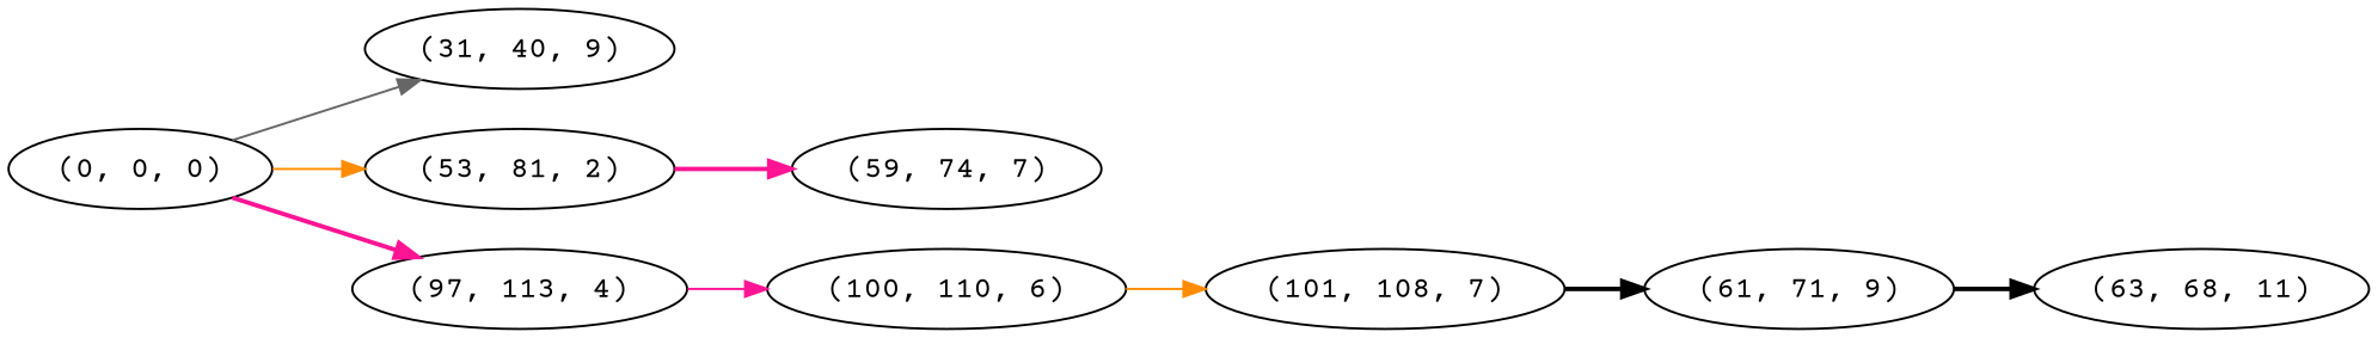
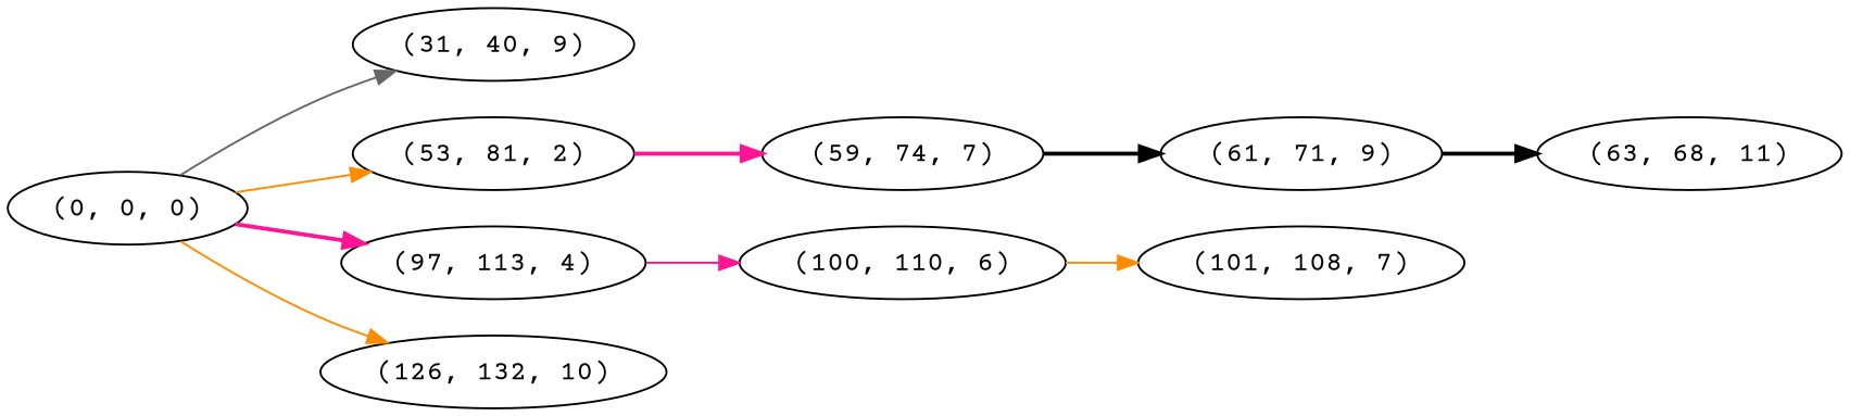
  digraph {
    fontname="Courier Prime"
    rankdir=LR
    node [fontname="Courier Prime"]
    edge [color=darkorange fontname="Courier Prime" style=solid]
    "(0, 0, 0)"
    "(31, 40, 9)"
    "(53, 81, 2)"
    "(97, 113, 4)"
+   "(126, 132, 10)"
    "(59, 74, 7)"
    "(100, 110, 6)"
    "(61, 71, 9)"
    "(63, 68, 11)"
    "(101, 108, 7)"
    "(0, 0, 0)" -> "(31, 40, 9)" [color=gray40]
    "(0, 0, 0)" -> "(53, 81, 2)"
    "(0, 0, 0)" -> "(97, 113, 4)" [color=deeppink style=bold]
+   "(0, 0, 0)" -> "(126, 132, 10)"
    "(53, 81, 2)" -> "(59, 74, 7)" [color=deeppink style=bold]
    "(97, 113, 4)" -> "(100, 110, 6)" [color=deeppink]
-   "(101, 108, 7)" -> "(61, 71, 9)" [color=black style=bold]
+   "(59, 74, 7)" -> "(61, 71, 9)" [color=black style=bold]
    "(100, 110, 6)" -> "(101, 108, 7)"
    "(61, 71, 9)" -> "(63, 68, 11)" [color=black style=bold]
  }
